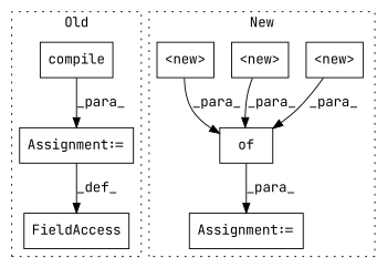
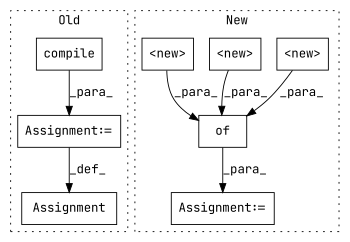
  digraph {
    fontname="JetBrains Mono"
    node [a=14 l=1 shape=box fontname="JetBrains Mono"]
    edge [fontname="JetBrains Mono"]
    n1 [a=32 l="8,1" label=compile s="10472,10503"]
-   n2 [a=22 l=19 label=FieldAccess s=10449]
+   n2 [a=22 l=19 label=Assignment s=10449]
    n3 [a=7 label="Assignment:=" s=10468]
    n4 [l=18 label="<new>" s=11292]
    n5 [a=32 l="3,1" label=of s="11289,11422"]
    n6 [l=17 label="<new>" s=11371]
    n7 [a=7 label="Assignment:=" s=11284]
    n8 [l=17 label="<new>" s=11346]
    subgraph cluster_1 {
      label=Old
      style=dotted
      n1
      n2
      n3
    }
    subgraph cluster_2 {
      label=New
      style=dotted
      n4
      n5
      n6
      n7
      n8
    }
    n1 -> n3 [label=_para_]
    n3 -> n2 [label=_def_]
    n4 -> n5 [label=_para_]
    n5 -> n7 [label=_para_]
    n6 -> n5 [label=_para_]
    n8 -> n5 [label=_para_]
  }
